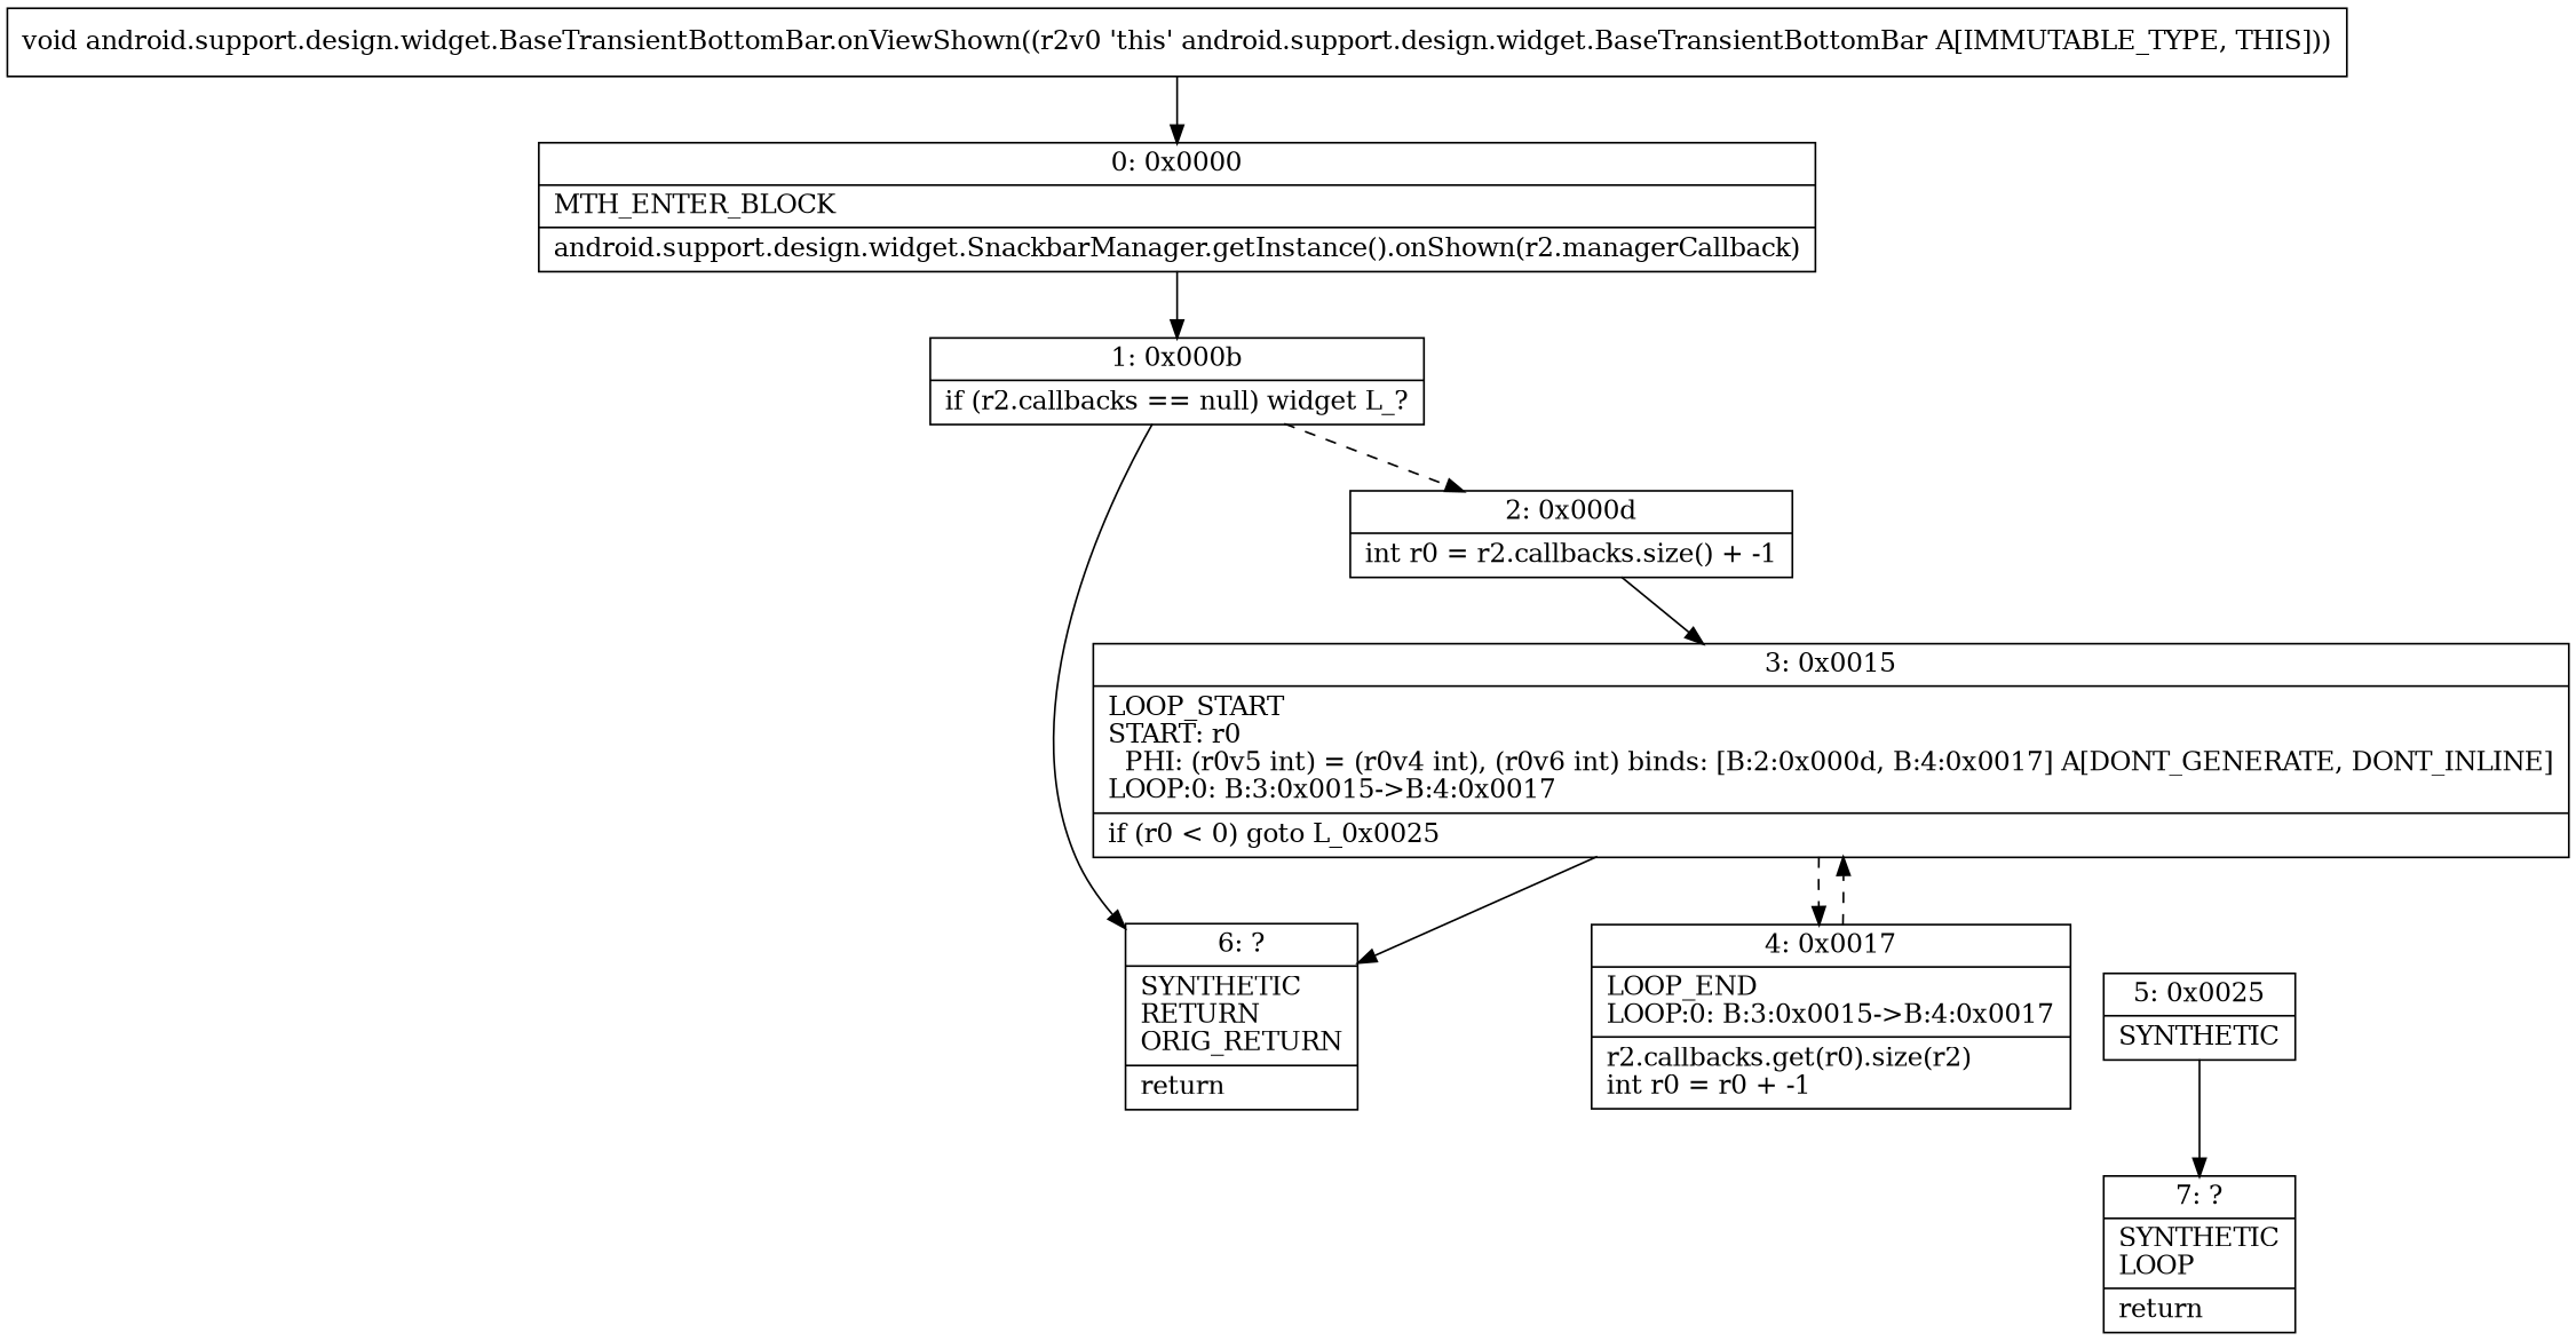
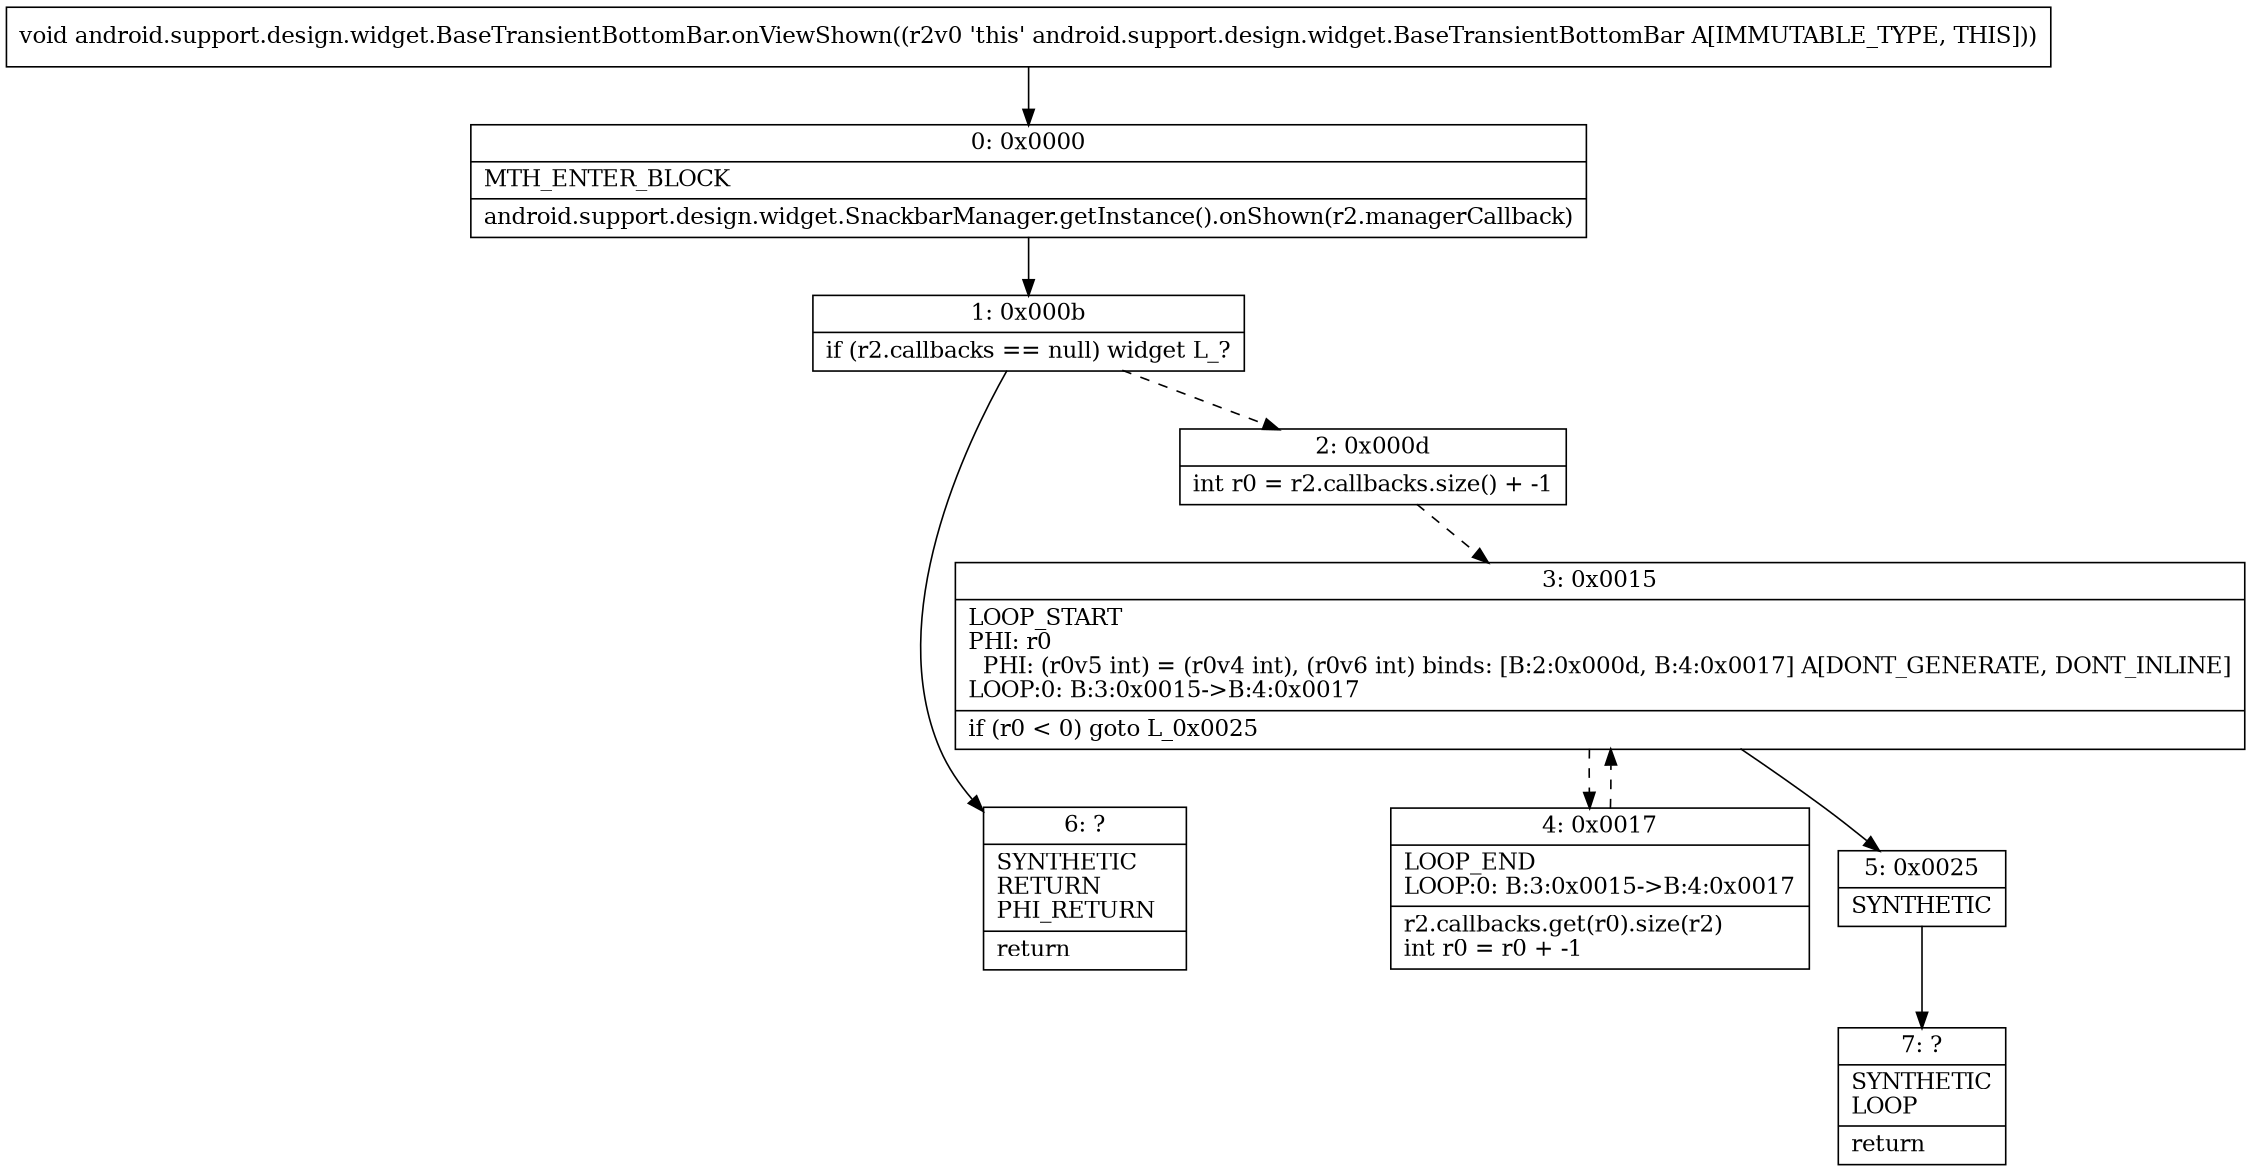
  digraph {
    node [shape=record]
    n1 [label="{0\:\ 0x0000|MTH_ENTER_BLOCK\l|android.support.design.widget.SnackbarManager.getInstance().onShown(r2.managerCallback)\l}"]
    n2 [label="{1\:\ 0x000b|if (r2.callbacks == null) widget L_?\l}"]
    n3 [label="{2\:\ 0x000d|int r0 = r2.callbacks.size() + \-1\l}"]
-   n4 [label="{6\:\ ?|SYNTHETIC\lRETURN\lORIG_RETURN\l|return\l}"]
-   n5 [label="{3\:\ 0x0015|LOOP_START\lSTART: r0 \l  PHI: (r0v5 int) = (r0v4 int), (r0v6 int) binds: [B:2:0x000d, B:4:0x0017] A[DONT_GENERATE, DONT_INLINE]\lLOOP:0: B:3:0x0015\-\>B:4:0x0017\l|if (r0 \< 0) goto L_0x0025\l}"]
+   n4 [label="{6\:\ ?|SYNTHETIC\lRETURN\lPHI_RETURN\l|return\l}"]
+   n5 [label="{3\:\ 0x0015|LOOP_START\lPHI: r0 \l  PHI: (r0v5 int) = (r0v4 int), (r0v6 int) binds: [B:2:0x000d, B:4:0x0017] A[DONT_GENERATE, DONT_INLINE]\lLOOP:0: B:3:0x0015\-\>B:4:0x0017\l|if (r0 \< 0) goto L_0x0025\l}"]
    n6 [label="{4\:\ 0x0017|LOOP_END\lLOOP:0: B:3:0x0015\-\>B:4:0x0017\l|r2.callbacks.get(r0).size(r2)\lint r0 = r0 + \-1\l}"]
    n7 [label="{5\:\ 0x0025|SYNTHETIC\l}"]
    n8 [label="{7\:\ ?|SYNTHETIC\lLOOP\l|return\l}"]
    n9 [label="{void android.support.design.widget.BaseTransientBottomBar.onViewShown((r2v0 'this' android.support.design.widget.BaseTransientBottomBar A[IMMUTABLE_TYPE, THIS])) }"]
    n1 -> n2
    n2 -> n3 [style=dashed]
    n2 -> n4
-   n3 -> n5
+   n3 -> n5 [style=dashed]
    n5 -> n6 [style=dashed]
-   n5 -> n4
+   n5 -> n7
    n6 -> n5 [style=dashed]
    n7 -> n8
    n9 -> n1
  }
